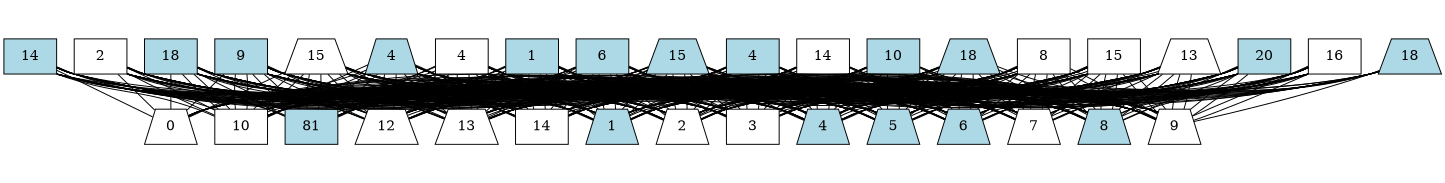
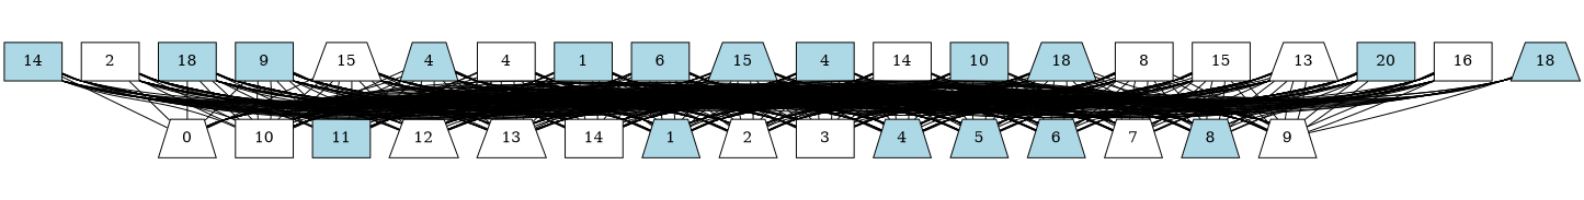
  graph {
    node [fillcolor=lightblue shape=box style=filled]
    n1 [label=18]
    0 [fillcolor=white shape=trapezium]
    1 [shape=trapezium]
    2 [fillcolor=white shape=trapezium]
    3 [fillcolor=white]
    4 [shape=trapezium]
    5 [shape=trapezium]
    6 [shape=trapezium]
    7 [fillcolor=white shape=trapezium]
    8 [shape=trapezium]
    9 [fillcolor=white shape=trapezium]
    10 [fillcolor=white]
-   11 [label=81]
+   11
    12 [fillcolor=white shape=trapezium]
    13 [fillcolor=white shape=trapezium]
    14 [fillcolor=white]
    n17 [label=20]
    n18 [label=9]
    n19 [fillcolor=white label=15 shape=trapezium]
    n20 [label=4 shape=trapezium]
    n21 [fillcolor=white label=4]
    n22 [label=1]
    n23 [label=6]
    n24 [label=15 shape=trapezium]
    n25 [label=4]
    n26 [fillcolor=white label=14]
    n27 [fillcolor=white label=16]
    n28 [label=10]
    n29 [label=18 shape=trapezium]
    n30 [fillcolor=white label=8]
    n31 [fillcolor=white label=15]
    n32 [fillcolor=white label=13 shape=trapezium]
    n33 [label=14]
    n34 [fillcolor=white label=2]
    n35 [label=18 shape=trapezium]
    n1 -- 0
    n1 -- 1
    n1 -- 1
    n1 -- 2
    n1 -- 2
    n1 -- 3
    n1 -- 3
    n1 -- 4
    n1 -- 4
    n1 -- 5
    n1 -- 5
    n1 -- 6
    n1 -- 6
    n1 -- 7
    n1 -- 7
    n1 -- 8
    n1 -- 8
    n1 -- 9
    n1 -- 9
    n1 -- 10
    n1 -- 10
    n1 -- 11
    n1 -- 11
    n1 -- 12
    n1 -- 12
    n1 -- 13
    n1 -- 13
    n1 -- 14
    n1 -- 14
    n17 -- 1
    n17 -- 1
    n17 -- 2
    n17 -- 2
    n17 -- 3
    n17 -- 3
    n17 -- 4
    n17 -- 4
    n17 -- 5
    n17 -- 5
    n17 -- 6
    n17 -- 6
    n17 -- 7
    n17 -- 7
    n17 -- 8
    n17 -- 8
    n17 -- 9
    n17 -- 9
    n17 -- 10
    n17 -- 10
    n17 -- 11
    n17 -- 11
    n17 -- 12
    n17 -- 12
    n17 -- 13
    n17 -- 13
    n17 -- 14
    n17 -- 14
    n18 -- 0
    n18 -- 1
    n18 -- 1
    n18 -- 2
    n18 -- 2
    n18 -- 3
    n18 -- 3
    n18 -- 4
    n18 -- 4
    n18 -- 5
    n18 -- 5
    n18 -- 6
    n18 -- 6
    n18 -- 7
    n18 -- 7
    n18 -- 8
    n18 -- 8
    n18 -- 9
    n18 -- 9
    n18 -- 10
    n18 -- 10
    n18 -- 11
    n18 -- 11
    n18 -- 12
    n18 -- 12
    n18 -- 13
    n18 -- 13
    n18 -- 14
    n18 -- 14
    n19 -- 0
    n19 -- 1
    n19 -- 1
    n19 -- 2
    n19 -- 2
    n19 -- 3
    n19 -- 3
    n19 -- 4
    n19 -- 4
    n19 -- 5
    n19 -- 5
    n19 -- 6
    n19 -- 6
    n19 -- 7
    n19 -- 7
    n19 -- 8
    n19 -- 8
    n19 -- 9
    n19 -- 9
    n19 -- 10
    n19 -- 10
    n19 -- 11
    n19 -- 11
    n19 -- 12
    n19 -- 12
    n19 -- 13
    n19 -- 13
    n19 -- 14
    n19 -- 14
    n20 -- 0
    n20 -- 1
    n20 -- 1
    n20 -- 2
    n20 -- 2
    n20 -- 3
    n20 -- 3
    n20 -- 4
    n20 -- 4
    n20 -- 5
    n20 -- 5
    n20 -- 6
    n20 -- 6
    n20 -- 7
    n20 -- 7
    n20 -- 8
    n20 -- 8
    n20 -- 9
    n20 -- 9
    n20 -- 10
    n20 -- 10
    n20 -- 11
    n20 -- 11
    n20 -- 12
    n20 -- 12
    n20 -- 13
    n20 -- 13
    n20 -- 14
    n20 -- 14
    n21 -- 0
    n21 -- 1
    n21 -- 1
    n21 -- 2
    n21 -- 2
    n21 -- 3
    n21 -- 3
    n21 -- 4
    n21 -- 4
    n21 -- 5
    n21 -- 5
    n21 -- 6
    n21 -- 6
    n21 -- 7
    n21 -- 7
    n21 -- 8
    n21 -- 8
    n21 -- 9
    n21 -- 9
    n21 -- 10
    n21 -- 10
    n21 -- 11
    n21 -- 11
    n21 -- 12
    n21 -- 12
    n21 -- 13
    n21 -- 13
    n21 -- 14
    n21 -- 14
    n22 -- 0
    n22 -- 1
    n22 -- 1
    n22 -- 2
    n22 -- 2
    n22 -- 3
    n22 -- 3
    n22 -- 4
    n22 -- 4
    n22 -- 5
    n22 -- 5
    n22 -- 6
    n22 -- 6
    n22 -- 7
    n22 -- 7
    n22 -- 8
    n22 -- 8
    n22 -- 9
    n22 -- 9
    n22 -- 10
    n22 -- 10
    n22 -- 11
    n22 -- 11
    n22 -- 12
    n22 -- 12
    n22 -- 13
    n22 -- 13
    n22 -- 14
    n22 -- 14
    n23 -- 0
    n23 -- 1
    n23 -- 1
    n23 -- 2
    n23 -- 2
    n23 -- 3
    n23 -- 3
    n23 -- 4
    n23 -- 4
    n23 -- 5
    n23 -- 5
    n23 -- 6
    n23 -- 6
    n23 -- 7
    n23 -- 7
    n23 -- 8
    n23 -- 8
    n23 -- 9
    n23 -- 9
    n23 -- 10
    n23 -- 10
    n23 -- 11
    n23 -- 11
    n23 -- 12
    n23 -- 12
    n23 -- 13
    n23 -- 13
    n23 -- 14
    n23 -- 14
    n24 -- 0
    n24 -- 1
    n24 -- 1
    n24 -- 2
    n24 -- 2
    n24 -- 3
    n24 -- 3
    n24 -- 4
    n24 -- 4
    n24 -- 5
    n24 -- 5
    n24 -- 6
    n24 -- 6
    n24 -- 7
    n24 -- 7
    n24 -- 8
    n24 -- 8
    n24 -- 9
    n24 -- 9
    n24 -- 10
    n24 -- 10
    n24 -- 11
    n24 -- 11
    n24 -- 12
    n24 -- 12
    n24 -- 13
    n24 -- 13
    n24 -- 14
    n24 -- 14
    n25 -- 0
    n25 -- 1
    n25 -- 1
    n25 -- 2
    n25 -- 2
    n25 -- 3
    n25 -- 3
    n25 -- 4
    n25 -- 4
    n25 -- 5
    n25 -- 5
    n25 -- 6
    n25 -- 6
    n25 -- 7
    n25 -- 7
    n25 -- 8
    n25 -- 8
    n25 -- 9
    n25 -- 9
    n25 -- 10
    n25 -- 10
    n25 -- 11
    n25 -- 11
    n25 -- 12
    n25 -- 12
    n25 -- 13
    n25 -- 13
    n25 -- 14
    n25 -- 14
    n26 -- 0
    n26 -- 1
    n26 -- 1
    n26 -- 2
    n26 -- 2
    n26 -- 3
    n26 -- 3
    n26 -- 4
    n26 -- 4
    n26 -- 5
    n26 -- 5
    n26 -- 6
    n26 -- 6
    n26 -- 7
    n26 -- 7
    n26 -- 8
    n26 -- 8
    n26 -- 9
    n26 -- 9
    n26 -- 10
    n26 -- 10
    n26 -- 11
    n26 -- 11
    n26 -- 12
    n26 -- 12
    n26 -- 13
    n26 -- 13
    n26 -- 14
    n26 -- 14
    n27 -- 1
    n27 -- 1
    n27 -- 2
    n27 -- 2
    n27 -- 3
    n27 -- 3
    n27 -- 4
    n27 -- 4
    n27 -- 5
    n27 -- 5
    n27 -- 6
    n27 -- 6
    n27 -- 7
    n27 -- 7
    n27 -- 8
    n27 -- 8
    n27 -- 9
    n27 -- 9
    n27 -- 10
    n27 -- 10
    n27 -- 11
    n27 -- 11
    n27 -- 12
    n27 -- 12
    n27 -- 13
    n27 -- 13
    n27 -- 14
    n27 -- 14
    n28 -- 0
    n28 -- 1
    n28 -- 1
    n28 -- 2
    n28 -- 2
    n28 -- 3
    n28 -- 3
    n28 -- 4
    n28 -- 4
    n28 -- 5
    n28 -- 5
    n28 -- 6
    n28 -- 6
    n28 -- 7
    n28 -- 7
    n28 -- 8
    n28 -- 8
    n28 -- 9
    n28 -- 9
    n28 -- 10
    n28 -- 10
    n28 -- 11
    n28 -- 11
    n28 -- 12
    n28 -- 12
    n28 -- 13
    n28 -- 13
    n28 -- 14
    n28 -- 14
    n29 -- 0
    n29 -- 1
    n29 -- 1
    n29 -- 2
    n29 -- 2
    n29 -- 3
    n29 -- 3
    n29 -- 4
    n29 -- 4
    n29 -- 5
    n29 -- 5
    n29 -- 6
    n29 -- 6
    n29 -- 7
    n29 -- 7
    n29 -- 8
    n29 -- 8
    n29 -- 9
    n29 -- 9
    n29 -- 10
    n29 -- 10
    n29 -- 11
    n29 -- 11
    n29 -- 12
    n29 -- 12
    n29 -- 13
    n29 -- 13
    n29 -- 14
    n29 -- 14
    n30 -- 0
    n30 -- 1
    n30 -- 1
    n30 -- 2
    n30 -- 2
    n30 -- 3
    n30 -- 3
    n30 -- 4
    n30 -- 4
    n30 -- 5
    n30 -- 5
    n30 -- 6
    n30 -- 6
    n30 -- 7
    n30 -- 7
    n30 -- 8
    n30 -- 8
    n30 -- 9
    n30 -- 9
    n30 -- 10
    n30 -- 10
    n30 -- 11
    n30 -- 11
    n30 -- 12
    n30 -- 12
    n30 -- 13
    n30 -- 13
    n30 -- 14
    n30 -- 14
    n31 -- 0
    n31 -- 1
    n31 -- 1
    n31 -- 2
    n31 -- 2
    n31 -- 3
    n31 -- 3
    n31 -- 4
    n31 -- 4
    n31 -- 5
    n31 -- 5
    n31 -- 6
    n31 -- 6
    n31 -- 7
    n31 -- 7
    n31 -- 8
    n31 -- 8
    n31 -- 9
    n31 -- 9
    n31 -- 10
    n31 -- 10
    n31 -- 11
    n31 -- 11
    n31 -- 12
    n31 -- 12
    n31 -- 13
    n31 -- 13
    n31 -- 14
    n31 -- 14
    n32 -- 0
    n32 -- 1
    n32 -- 1
    n32 -- 2
    n32 -- 2
    n32 -- 3
    n32 -- 3
    n32 -- 4
    n32 -- 4
    n32 -- 5
    n32 -- 5
    n32 -- 6
    n32 -- 6
    n32 -- 7
    n32 -- 7
    n32 -- 8
    n32 -- 8
    n32 -- 9
    n32 -- 9
    n32 -- 10
    n32 -- 10
    n32 -- 11
    n32 -- 11
    n32 -- 12
    n32 -- 12
    n32 -- 13
    n32 -- 13
    n32 -- 14
    n32 -- 14
    n33 -- 0
    n33 -- 1
    n33 -- 1
    n33 -- 2
    n33 -- 2
    n33 -- 3
    n33 -- 3
    n33 -- 4
    n33 -- 4
    n33 -- 5
    n33 -- 5
    n33 -- 6
    n33 -- 6
    n33 -- 7
    n33 -- 7
    n33 -- 8
    n33 -- 8
    n33 -- 9
    n33 -- 9
    n33 -- 10
    n33 -- 10
    n33 -- 11
    n33 -- 11
    n33 -- 12
    n33 -- 12
    n33 -- 13
    n33 -- 13
    n33 -- 14
    n33 -- 14
    n34 -- 0
    n34 -- 1
    n34 -- 1
    n34 -- 2
    n34 -- 2
    n34 -- 3
    n34 -- 3
    n34 -- 4
    n34 -- 4
    n34 -- 5
    n34 -- 5
    n34 -- 6
    n34 -- 6
    n34 -- 7
    n34 -- 7
    n34 -- 8
    n34 -- 8
    n34 -- 9
    n34 -- 9
    n34 -- 10
    n34 -- 10
    n34 -- 11
    n34 -- 11
    n34 -- 12
    n34 -- 12
    n34 -- 13
    n34 -- 13
    n34 -- 14
    n34 -- 14
    n35 -- 1
    n35 -- 2
    n35 -- 3
    n35 -- 4
    n35 -- 5
    n35 -- 6
    n35 -- 7
    n35 -- 8
    n35 -- 9
    n35 -- 10
    n35 -- 11
    n35 -- 12
    n35 -- 13
    n35 -- 14
  }
